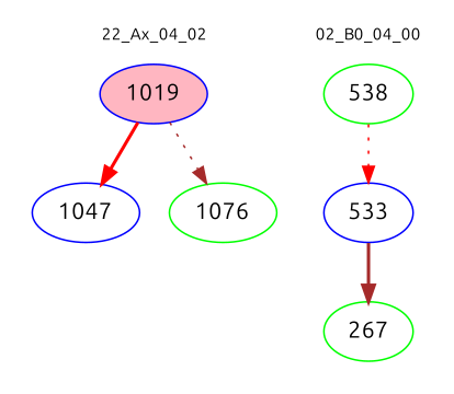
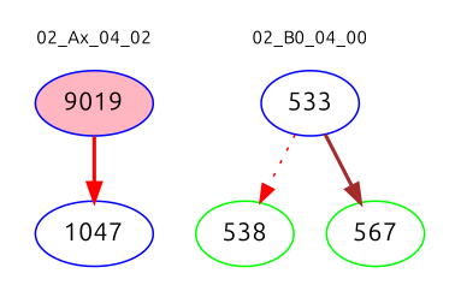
  digraph {
    fontname=Ubuntu
    node [color=blue fillcolor=white fontname=Ubuntu style=filled]
    edge [color=red fontname=Ubuntu style=bold]
    n1 [label=1047]
-   n2 [fillcolor=lightpink label=1019]
-   n3 [color=green label=1076]
+   n2 [fillcolor=lightpink label=9019]
    n4 [color=green label=538]
    n5 [label=533]
-   n6 [color=green label=267]
+   n6 [color=green label=567]
    subgraph cluster_1 {
      color=white
      fontsize=10
-     label="22_Ax_04_02"
+     label="02_Ax_04_02"
      n1
      n2
-     n3
    }
    subgraph cluster_2 {
      color=white
      fontsize=10
      label="02_B0_04_00"
      n4
      n5
      n6
    }
    n2 -> n1
-   n2 -> n3 [color=brown style=dotted]
-   n4 -> n5 [style=dotted]
+   n5 -> n4 [style=dotted]
    n5 -> n6 [color=brown]
  }
